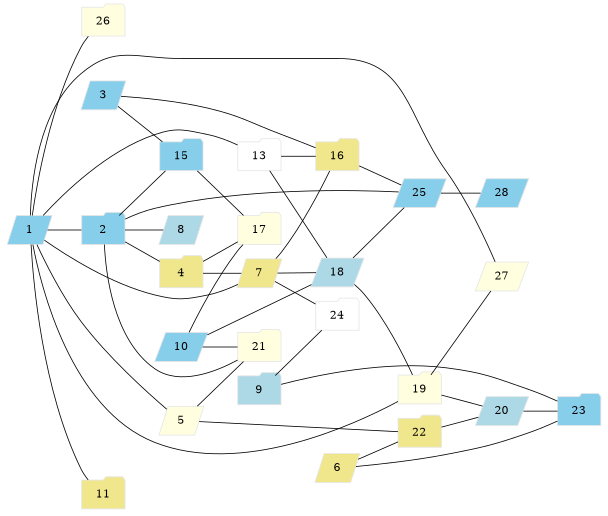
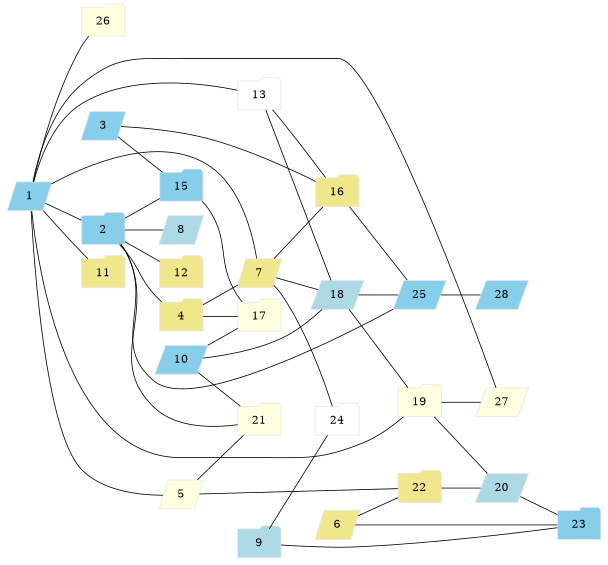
  graph {
    rankdir=LR
    node [color=gray90 fillcolor=skyblue shape=folder style=filled]
    edge [weight=1.0]
    2
    1 [shape=parallelogram]
    5 [fillcolor=lightyellow shape=parallelogram]
    7 [fillcolor=khaki shape=parallelogram]
    11 [fillcolor=khaki]
    13 [fillcolor=white]
    19 [fillcolor=lightyellow]
    26 [fillcolor=lightyellow]
    27 [fillcolor=lightyellow shape=parallelogram]
    4 [fillcolor=khaki]
    8 [fillcolor=lightblue shape=parallelogram]
+   12 [fillcolor=khaki]
    15
    21 [fillcolor=lightyellow]
    25 [shape=parallelogram]
    22 [fillcolor=khaki]
    16 [fillcolor=khaki]
    18 [fillcolor=lightblue shape=parallelogram]
    24 [fillcolor=white]
    20 [fillcolor=lightblue shape=parallelogram]
    17 [fillcolor=lightyellow]
    9 [fillcolor=lightblue]
    23
    28 [shape=parallelogram]
    3 [shape=parallelogram]
    6 [fillcolor=khaki shape=parallelogram]
    10 [shape=parallelogram]
    2 -- 4
    2 -- 8
+   2 -- 12
    2 -- 15
    2 -- 21
    2 -- 25
    1 -- 2 [weight=2.0]
    1 -- 5
    1 -- 7
    1 -- 11
    1 -- 13
    1 -- 19
    1 -- 26 [weight=2.0]
    1 -- 27
    5 -- 21
    5 -- 22
    7 -- 16
    7 -- 18
    7 -- 24
    13 -- 16
    13 -- 18
    19 -- 27
    19 -- 20
    4 -- 7
    4 -- 17
    15 -- 17
    25 -- 28
    22 -- 20
    16 -- 25
    18 -- 19
    18 -- 25
    20 -- 23
    9 -- 24
    9 -- 23
    3 -- 15
    3 -- 16
    6 -- 22
    6 -- 23
    10 -- 21
    10 -- 18
    10 -- 17
  }
